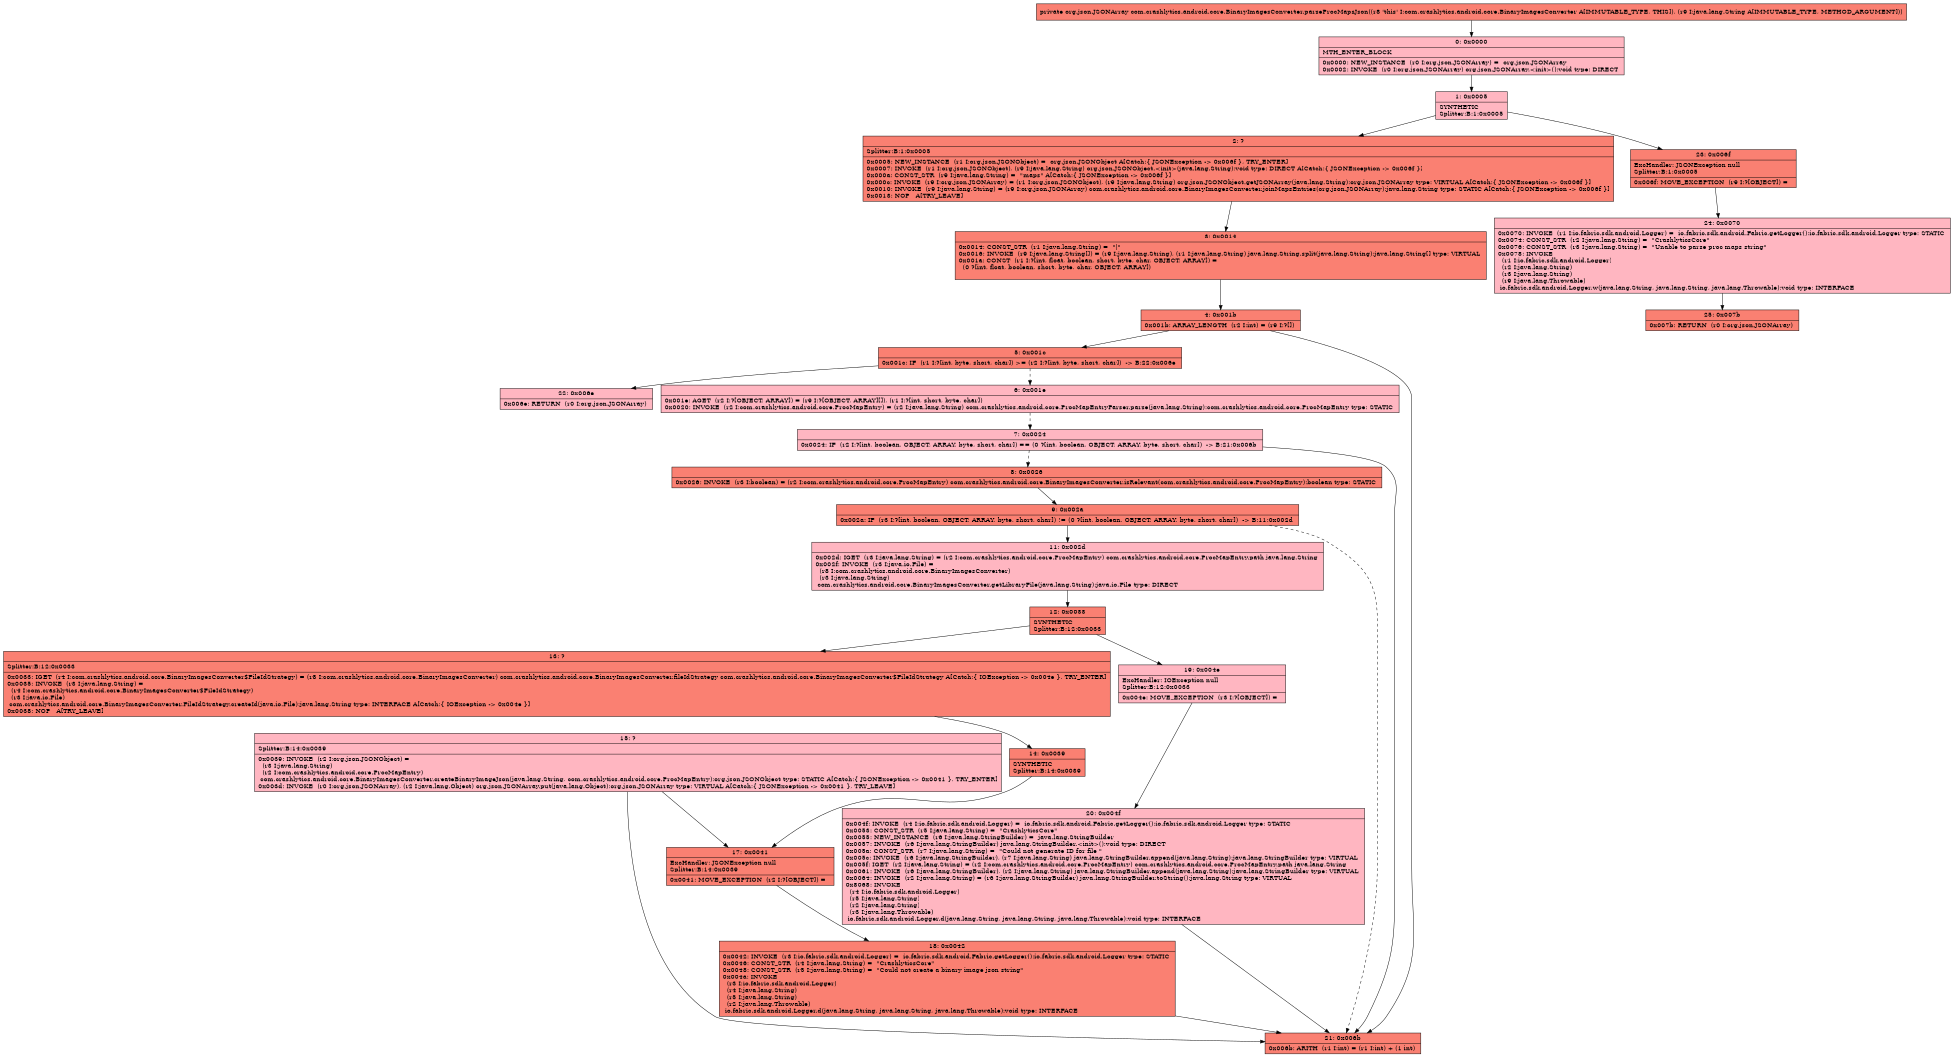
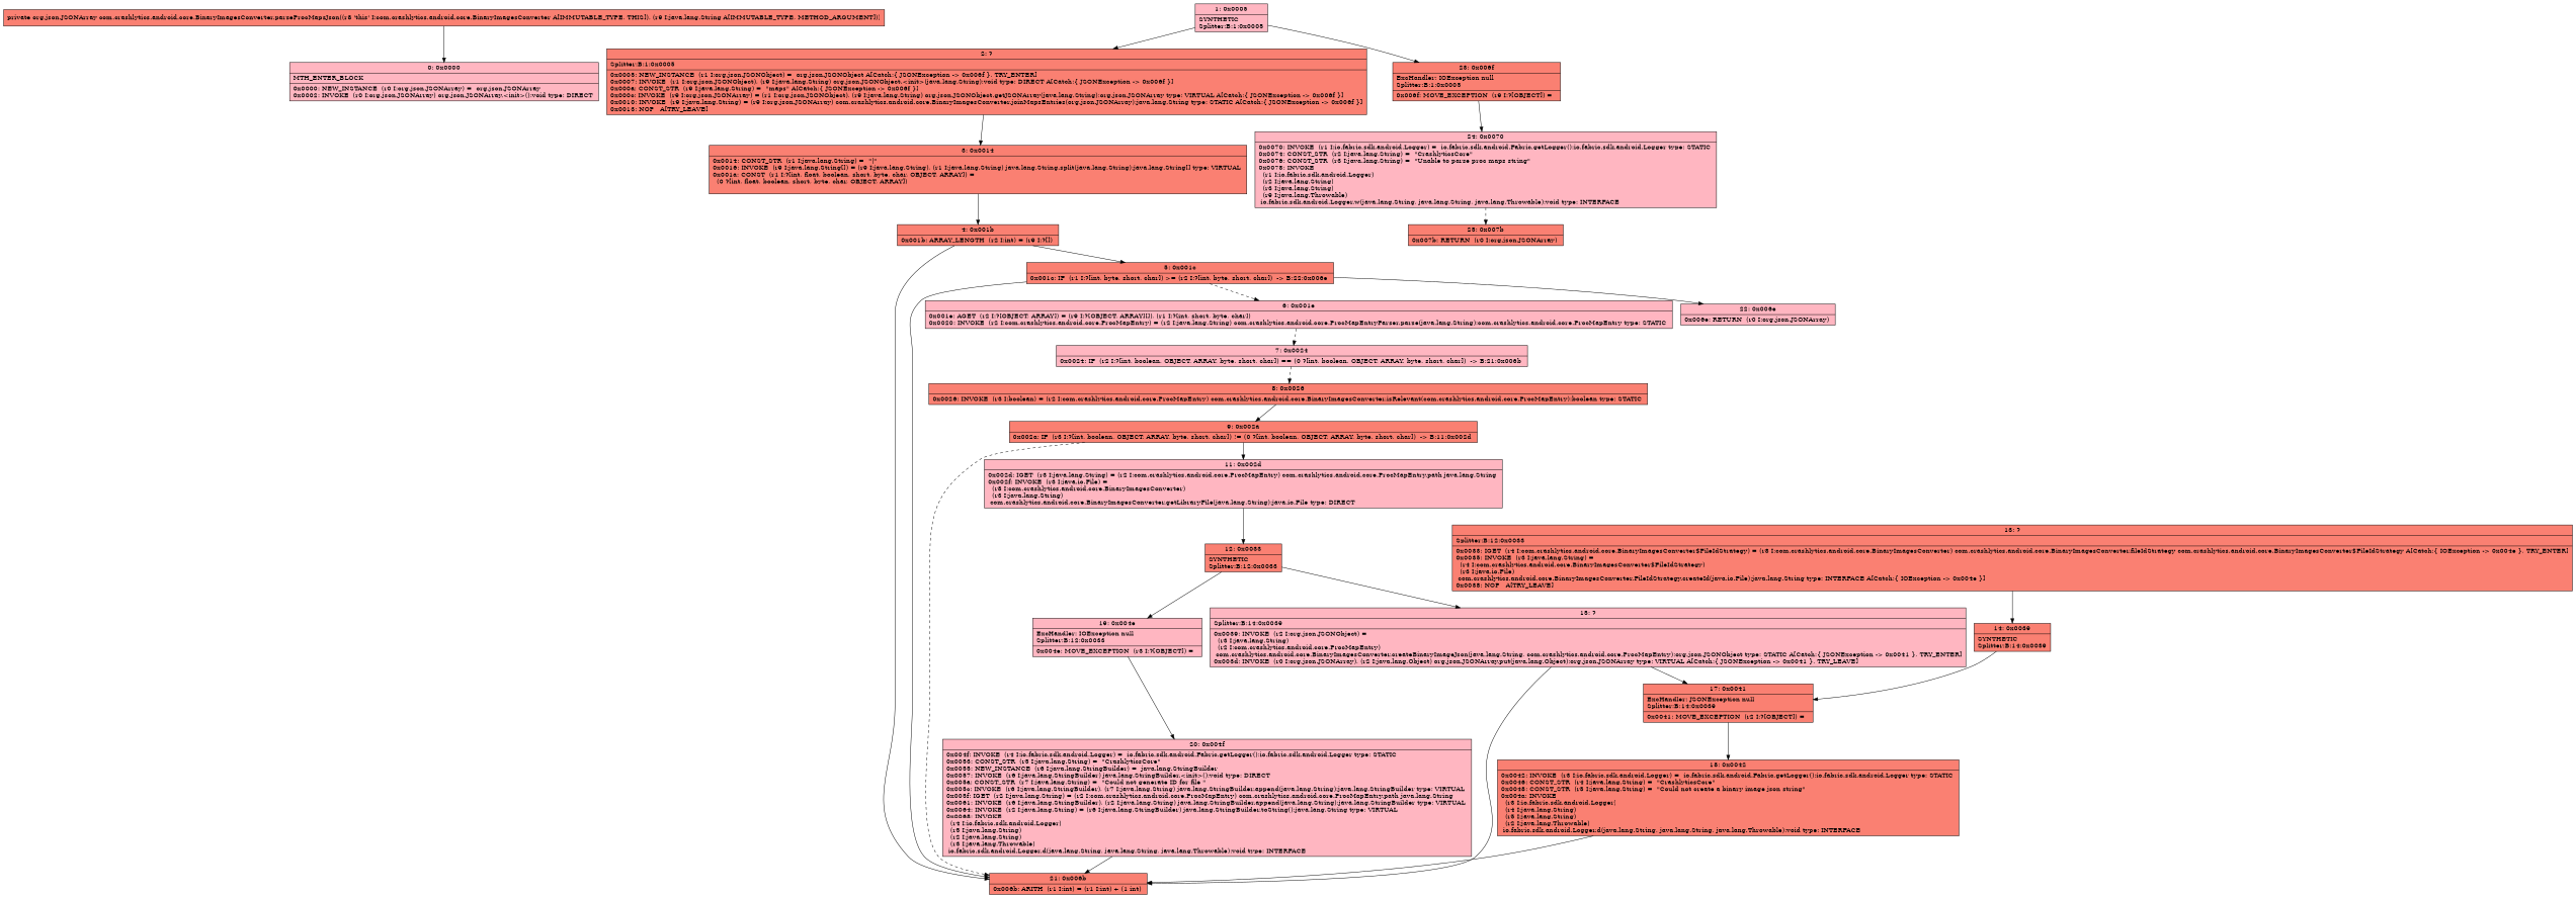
  digraph {
    node [fillcolor=salmon shape=record style=filled]
    n1 [fillcolor=lightpink label="{0\:\ 0x0000|MTH_ENTER_BLOCK\l|0x0000: NEW_INSTANCE  (r0 I:org.json.JSONArray) =  org.json.JSONArray \l0x0002: INVOKE  (r0 I:org.json.JSONArray) org.json.JSONArray.\<init\>():void type: DIRECT \l}"]
    n2 [fillcolor=lightpink label="{1\:\ 0x0005|SYNTHETIC\lSplitter:B:1:0x0005\l}"]
    n3 [label="{2\:\ ?|Splitter:B:1:0x0005\l|0x0005: NEW_INSTANCE  (r1 I:org.json.JSONObject) =  org.json.JSONObject A[Catch:\{ JSONException \-\> 0x006f \}, TRY_ENTER]\l0x0007: INVOKE  (r1 I:org.json.JSONObject), (r9 I:java.lang.String) org.json.JSONObject.\<init\>(java.lang.String):void type: DIRECT A[Catch:\{ JSONException \-\> 0x006f \}]\l0x000a: CONST_STR  (r9 I:java.lang.String) =  \"maps\" A[Catch:\{ JSONException \-\> 0x006f \}]\l0x000c: INVOKE  (r9 I:org.json.JSONArray) = (r1 I:org.json.JSONObject), (r9 I:java.lang.String) org.json.JSONObject.getJSONArray(java.lang.String):org.json.JSONArray type: VIRTUAL A[Catch:\{ JSONException \-\> 0x006f \}]\l0x0010: INVOKE  (r9 I:java.lang.String) = (r9 I:org.json.JSONArray) com.crashlytics.android.core.BinaryImagesConverter.joinMapsEntries(org.json.JSONArray):java.lang.String type: STATIC A[Catch:\{ JSONException \-\> 0x006f \}]\l0x0013: NOP   A[TRY_LEAVE]\l}"]
-   n4 [label="{23\:\ 0x006f|ExcHandler: JSONException null\lSplitter:B:1:0x0005\l|0x006f: MOVE_EXCEPTION  (r9 I:?[OBJECT]) =  \l}"]
+   n4 [label="{23\:\ 0x006f|ExcHandler: IOException null\lSplitter:B:1:0x0005\l|0x006f: MOVE_EXCEPTION  (r9 I:?[OBJECT]) =  \l}"]
    n5 [label="{3\:\ 0x0014|0x0014: CONST_STR  (r1 I:java.lang.String) =  \"\|\" \l0x0016: INVOKE  (r9 I:java.lang.String[]) = (r9 I:java.lang.String), (r1 I:java.lang.String) java.lang.String.split(java.lang.String):java.lang.String[] type: VIRTUAL \l0x001a: CONST  (r1 I:?[int, float, boolean, short, byte, char, OBJECT, ARRAY]) = \l  (0 ?[int, float, boolean, short, byte, char, OBJECT, ARRAY])\l \l}"]
    n6 [fillcolor=lightpink label="{24\:\ 0x0070|0x0070: INVOKE  (r1 I:io.fabric.sdk.android.Logger) =  io.fabric.sdk.android.Fabric.getLogger():io.fabric.sdk.android.Logger type: STATIC \l0x0074: CONST_STR  (r2 I:java.lang.String) =  \"CrashlyticsCore\" \l0x0076: CONST_STR  (r3 I:java.lang.String) =  \"Unable to parse proc maps string\" \l0x0078: INVOKE  \l  (r1 I:io.fabric.sdk.android.Logger)\l  (r2 I:java.lang.String)\l  (r3 I:java.lang.String)\l  (r9 I:java.lang.Throwable)\l io.fabric.sdk.android.Logger.w(java.lang.String, java.lang.String, java.lang.Throwable):void type: INTERFACE \l}"]
    n7 [label="{4\:\ 0x001b|0x001b: ARRAY_LENGTH  (r2 I:int) = (r9 I:?[]) \l}"]
    n8 [label="{5\:\ 0x001c|0x001c: IF  (r1 I:?[int, byte, short, char]) \>= (r2 I:?[int, byte, short, char])  \-\> B:22:0x006e \l}"]
    n9 [label="{21\:\ 0x006b|0x006b: ARITH  (r1 I:int) = (r1 I:int) + (1 int) \l}"]
    n10 [fillcolor=lightpink label="{6\:\ 0x001e|0x001e: AGET  (r2 I:?[OBJECT, ARRAY]) = (r9 I:?[OBJECT, ARRAY][]), (r1 I:?[int, short, byte, char]) \l0x0020: INVOKE  (r2 I:com.crashlytics.android.core.ProcMapEntry) = (r2 I:java.lang.String) com.crashlytics.android.core.ProcMapEntryParser.parse(java.lang.String):com.crashlytics.android.core.ProcMapEntry type: STATIC \l}"]
    n11 [fillcolor=lightpink label="{22\:\ 0x006e|0x006e: RETURN  (r0 I:org.json.JSONArray) \l}"]
    n12 [fillcolor=lightpink label="{7\:\ 0x0024|0x0024: IF  (r2 I:?[int, boolean, OBJECT, ARRAY, byte, short, char]) == (0 ?[int, boolean, OBJECT, ARRAY, byte, short, char])  \-\> B:21:0x006b \l}"]
    n13 [label="{8\:\ 0x0026|0x0026: INVOKE  (r3 I:boolean) = (r2 I:com.crashlytics.android.core.ProcMapEntry) com.crashlytics.android.core.BinaryImagesConverter.isRelevant(com.crashlytics.android.core.ProcMapEntry):boolean type: STATIC \l}"]
    n14 [label="{9\:\ 0x002a|0x002a: IF  (r3 I:?[int, boolean, OBJECT, ARRAY, byte, short, char]) != (0 ?[int, boolean, OBJECT, ARRAY, byte, short, char])  \-\> B:11:0x002d \l}"]
    n15 [fillcolor=lightpink label="{11\:\ 0x002d|0x002d: IGET  (r3 I:java.lang.String) = (r2 I:com.crashlytics.android.core.ProcMapEntry) com.crashlytics.android.core.ProcMapEntry.path java.lang.String \l0x002f: INVOKE  (r3 I:java.io.File) = \l  (r8 I:com.crashlytics.android.core.BinaryImagesConverter)\l  (r3 I:java.lang.String)\l com.crashlytics.android.core.BinaryImagesConverter.getLibraryFile(java.lang.String):java.io.File type: DIRECT \l}"]
    n16 [label="{12\:\ 0x0033|SYNTHETIC\lSplitter:B:12:0x0033\l}"]
    n17 [label="{13\:\ ?|Splitter:B:12:0x0033\l|0x0033: IGET  (r4 I:com.crashlytics.android.core.BinaryImagesConverter$FileIdStrategy) = (r8 I:com.crashlytics.android.core.BinaryImagesConverter) com.crashlytics.android.core.BinaryImagesConverter.fileIdStrategy com.crashlytics.android.core.BinaryImagesConverter$FileIdStrategy A[Catch:\{ IOException \-\> 0x004e \}, TRY_ENTER]\l0x0035: INVOKE  (r3 I:java.lang.String) = \l  (r4 I:com.crashlytics.android.core.BinaryImagesConverter$FileIdStrategy)\l  (r3 I:java.io.File)\l com.crashlytics.android.core.BinaryImagesConverter.FileIdStrategy.createId(java.io.File):java.lang.String type: INTERFACE A[Catch:\{ IOException \-\> 0x004e \}]\l0x0038: NOP   A[TRY_LEAVE]\l}"]
    n18 [fillcolor=lightpink label="{19\:\ 0x004e|ExcHandler: IOException null\lSplitter:B:12:0x0033\l|0x004e: MOVE_EXCEPTION  (r3 I:?[OBJECT]) =  \l}"]
    n19 [label="{14\:\ 0x0039|SYNTHETIC\lSplitter:B:14:0x0039\l}"]
-   n20 [fillcolor=lightpink label="{20\:\ 0x004f|0x004f: INVOKE  (r4 I:io.fabric.sdk.android.Logger) =  io.fabric.sdk.android.Fabric.getLogger():io.fabric.sdk.android.Logger type: STATIC \l0x0053: CONST_STR  (r5 I:java.lang.String) =  \"CrashlyticsCore\" \l0x0055: NEW_INSTANCE  (r6 I:java.lang.StringBuilder) =  java.lang.StringBuilder \l0x0057: INVOKE  (r6 I:java.lang.StringBuilder) java.lang.StringBuilder.\<init\>():void type: DIRECT \l0x005a: CONST_STR  (r7 I:java.lang.String) =  \"Could not generate ID for file \" \l0x005c: INVOKE  (r6 I:java.lang.StringBuilder), (r7 I:java.lang.String) java.lang.StringBuilder.append(java.lang.String):java.lang.StringBuilder type: VIRTUAL \l0x005f: IGET  (r2 I:java.lang.String) = (r2 I:com.crashlytics.android.core.ProcMapEntry) com.crashlytics.android.core.ProcMapEntry.path java.lang.String \l0x0061: INVOKE  (r6 I:java.lang.StringBuilder), (r2 I:java.lang.String) java.lang.StringBuilder.append(java.lang.String):java.lang.StringBuilder type: VIRTUAL \l0x0064: INVOKE  (r2 I:java.lang.String) = (r6 I:java.lang.StringBuilder) java.lang.StringBuilder.toString():java.lang.String type: VIRTUAL \l0x8068: INVOKE  \l  (r4 I:io.fabric.sdk.android.Logger)\l  (r5 I:java.lang.String)\l  (r2 I:java.lang.String)\l  (r3 I:java.lang.Throwable)\l io.fabric.sdk.android.Logger.d(java.lang.String, java.lang.String, java.lang.Throwable):void type: INTERFACE \l}"]
+   n20 [fillcolor=lightpink label="{20\:\ 0x004f|0x004f: INVOKE  (r4 I:io.fabric.sdk.android.Logger) =  io.fabric.sdk.android.Fabric.getLogger():io.fabric.sdk.android.Logger type: STATIC \l0x0053: CONST_STR  (r5 I:java.lang.String) =  \"CrashlyticsCore\" \l0x0055: NEW_INSTANCE  (r6 I:java.lang.StringBuilder) =  java.lang.StringBuilder \l0x0057: INVOKE  (r6 I:java.lang.StringBuilder) java.lang.StringBuilder.\<init\>():void type: DIRECT \l0x005a: CONST_STR  (r7 I:java.lang.String) =  \"Could not generate ID for file \" \l0x005c: INVOKE  (r6 I:java.lang.StringBuilder), (r7 I:java.lang.String) java.lang.StringBuilder.append(java.lang.String):java.lang.StringBuilder type: VIRTUAL \l0x005f: IGET  (r2 I:java.lang.String) = (r2 I:com.crashlytics.android.core.ProcMapEntry) com.crashlytics.android.core.ProcMapEntry.path java.lang.String \l0x0061: INVOKE  (r6 I:java.lang.StringBuilder), (r2 I:java.lang.String) java.lang.StringBuilder.append(java.lang.String):java.lang.StringBuilder type: VIRTUAL \l0x0064: INVOKE  (r2 I:java.lang.String) = (r6 I:java.lang.StringBuilder) java.lang.StringBuilder.toString():java.lang.String type: VIRTUAL \l0x0068: INVOKE  \l  (r4 I:io.fabric.sdk.android.Logger)\l  (r5 I:java.lang.String)\l  (r2 I:java.lang.String)\l  (r3 I:java.lang.Throwable)\l io.fabric.sdk.android.Logger.d(java.lang.String, java.lang.String, java.lang.Throwable):void type: INTERFACE \l}"]
    n21 [label="{17\:\ 0x0041|ExcHandler: JSONException null\lSplitter:B:14:0x0039\l|0x0041: MOVE_EXCEPTION  (r2 I:?[OBJECT]) =  \l}"]
    n22 [fillcolor=lightpink label="{15\:\ ?|Splitter:B:14:0x0039\l|0x0039: INVOKE  (r2 I:org.json.JSONObject) = \l  (r3 I:java.lang.String)\l  (r2 I:com.crashlytics.android.core.ProcMapEntry)\l com.crashlytics.android.core.BinaryImagesConverter.createBinaryImageJson(java.lang.String, com.crashlytics.android.core.ProcMapEntry):org.json.JSONObject type: STATIC A[Catch:\{ JSONException \-\> 0x0041 \}, TRY_ENTER]\l0x003d: INVOKE  (r0 I:org.json.JSONArray), (r2 I:java.lang.Object) org.json.JSONArray.put(java.lang.Object):org.json.JSONArray type: VIRTUAL A[Catch:\{ JSONException \-\> 0x0041 \}, TRY_LEAVE]\l}"]
    n23 [label="{18\:\ 0x0042|0x0042: INVOKE  (r3 I:io.fabric.sdk.android.Logger) =  io.fabric.sdk.android.Fabric.getLogger():io.fabric.sdk.android.Logger type: STATIC \l0x0046: CONST_STR  (r4 I:java.lang.String) =  \"CrashlyticsCore\" \l0x0048: CONST_STR  (r5 I:java.lang.String) =  \"Could not create a binary image json string\" \l0x004a: INVOKE  \l  (r3 I:io.fabric.sdk.android.Logger)\l  (r4 I:java.lang.String)\l  (r5 I:java.lang.String)\l  (r2 I:java.lang.Throwable)\l io.fabric.sdk.android.Logger.d(java.lang.String, java.lang.String, java.lang.Throwable):void type: INTERFACE \l}"]
    n24 [label="{25\:\ 0x007b|0x007b: RETURN  (r0 I:org.json.JSONArray) \l}"]
    n25 [label="{private org.json.JSONArray com.crashlytics.android.core.BinaryImagesConverter.parseProcMapsJson((r8 'this' I:com.crashlytics.android.core.BinaryImagesConverter A[IMMUTABLE_TYPE, THIS]), (r9 I:java.lang.String A[IMMUTABLE_TYPE, METHOD_ARGUMENT])) }"]
-   n1 -> n2
    n2 -> n3
    n2 -> n4
    n3 -> n5
    n4 -> n6
    n5 -> n7
-   n6 -> n24
+   n6 -> n24 [style=dashed]
    n7 -> n8
    n7 -> n9
    n8 -> n10 [style=dashed]
    n8 -> n11
    n10 -> n12 [style=dashed]
-   n12 -> n9
+   n8 -> n9
    n12 -> n13 [style=dashed]
    n13 -> n14
    n14 -> n9 [style=dashed]
    n14 -> n15
    n15 -> n16
-   n16 -> n17
+   n16 -> n22
    n16 -> n18
    n17 -> n19
    n18 -> n20
    n19 -> n21
    n20 -> n9
    n21 -> n23
    n22 -> n9
    n22 -> n21
    n23 -> n9
    n25 -> n1
  }
